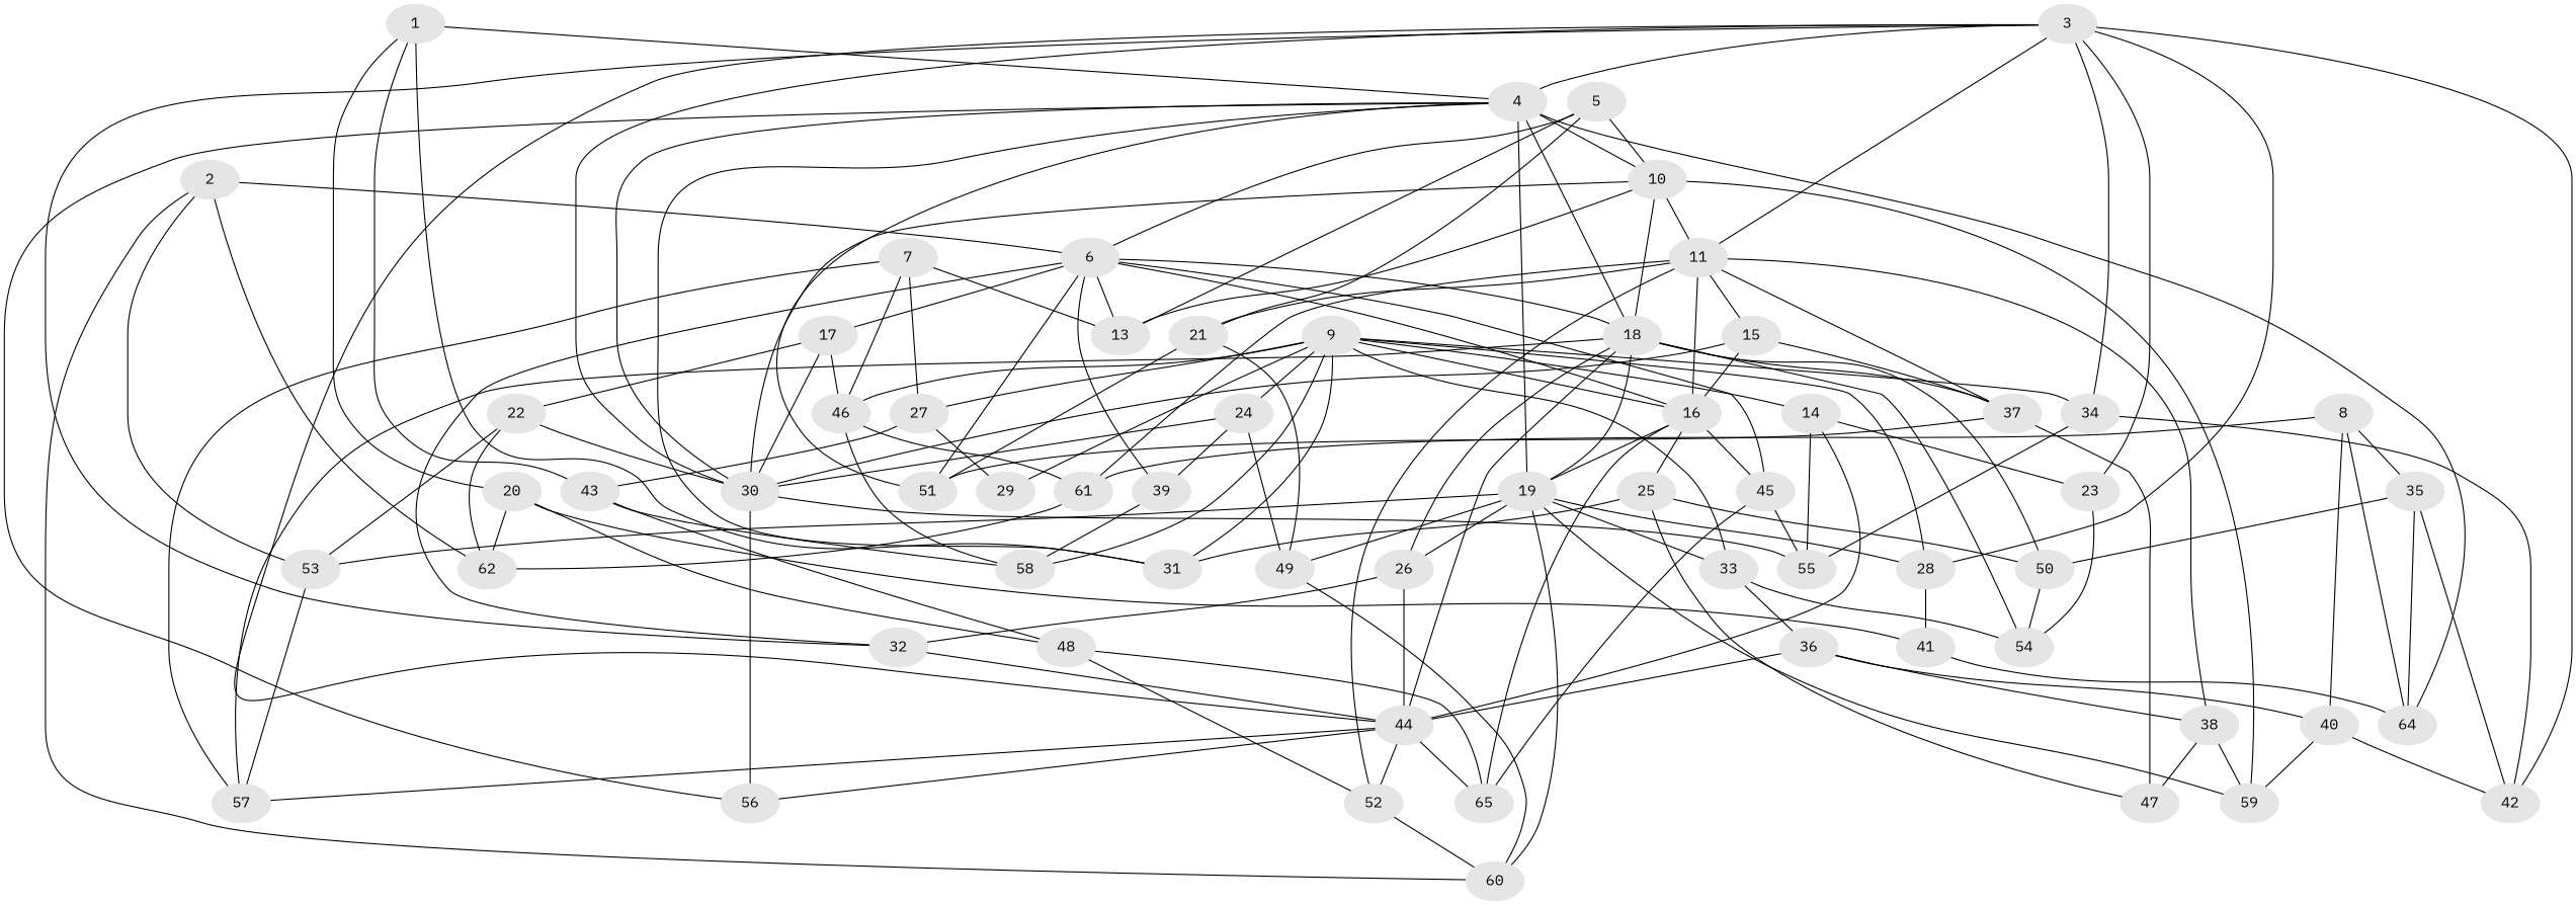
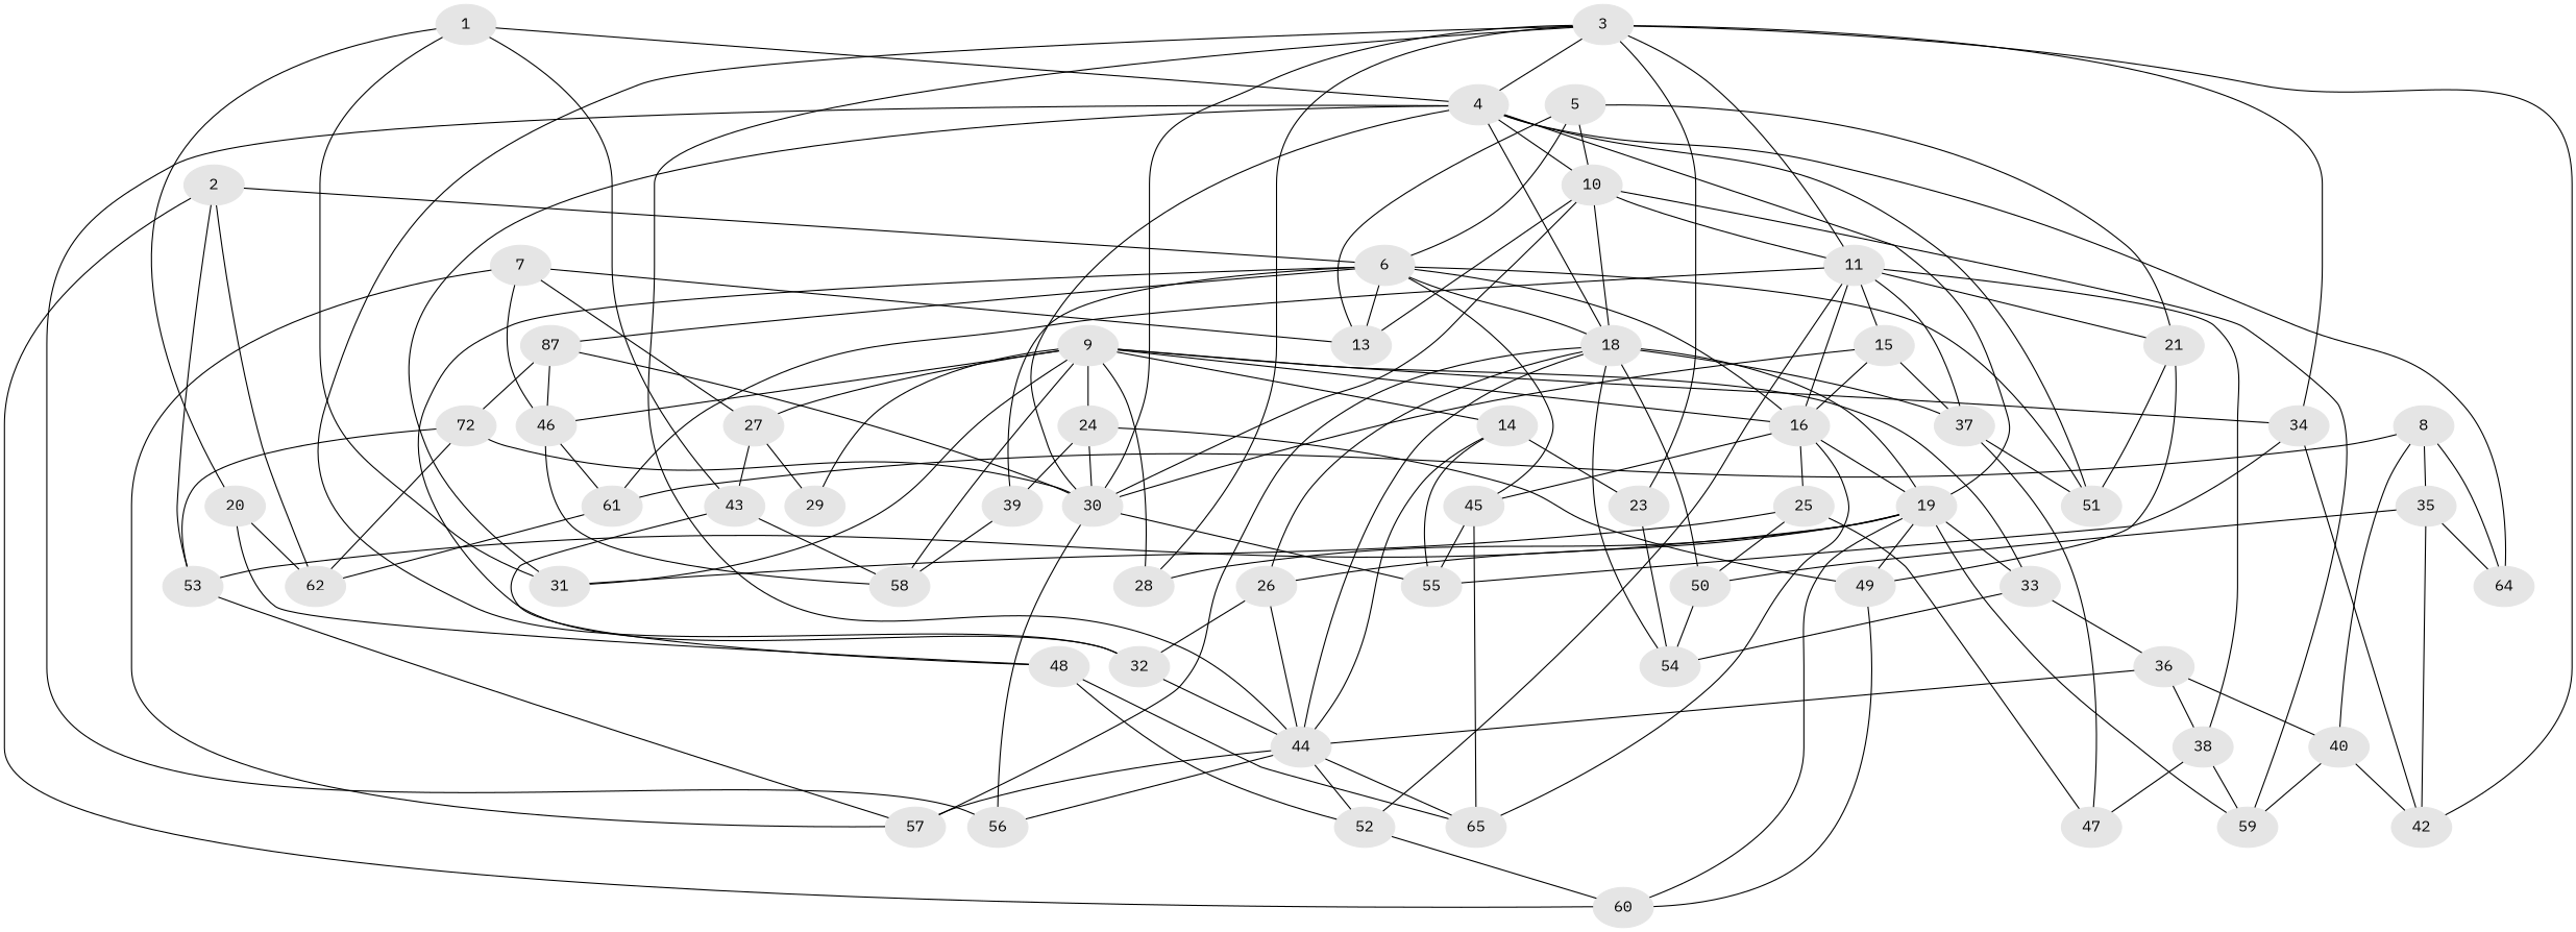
  graph {
    fontname="IBM Plex Mono"
    node [color=gray90 fontname="IBM Plex Mono" style=filled]
    edge [fontname="IBM Plex Mono" weight=1.0]
    1
    4
    20
    31
    43
    30
    10
    18
    19
    51
    56
    64
    62
-   41
    48
    58
    2
    6
    53
    60
    32
    13
    16
-   17
+   17 [label=87]
    39
    45
    57
    3
    11
    23
    28
    34
    42
    44
    21
    61
    15
    37
    38
    52
    54
    55
    65
    59
    26
    50
    33
    49
    5
    25
    46
-   22
+   22 [label=72]
    7
    27
    29
    8
    35
    40
    9
    14
    24
    36
    47
    1 -- 4
    1 -- 20
    1 -- 31
    1 -- 43
    4 -- 31
    4 -- 30
    4 -- 10
    4 -- 18 [weight=2.0]
    4 -- 19
    4 -- 51
    4 -- 56
    4 -- 64
    20 -- 62
-   20 -- 41
    20 -- 48
    43 -- 48
    43 -- 58
    30 -- 56 [weight=2.0]
    30 -- 55
    10 -- 30
    10 -- 18
    10 -- 13
    10 -- 11 [weight=2.0]
    10 -- 59
    18 -- 19
    18 -- 57
    18 -- 44
    18 -- 37 [weight=2.0]
    18 -- 54
    18 -- 26
    18 -- 50
    19 -- 53
    19 -- 60
    19 -- 28
    19 -- 59
    19 -- 26
    19 -- 33
    19 -- 49
-   41 -- 64
    48 -- 52
    48 -- 65
    2 -- 62
    2 -- 6
    2 -- 53
    2 -- 60
    6 -- 18
    6 -- 51
    6 -- 32
    6 -- 13
    6 -- 16
    6 -- 17
    6 -- 39
    6 -- 45
    53 -- 57
    32 -- 44
    16 -- 19 [weight=3.0]
    16 -- 45
    16 -- 65
    16 -- 25
    17 -- 30
    17 -- 46
    17 -- 22
    39 -- 58
    45 -- 55
    45 -- 65
    3 -- 4 [weight=2.0]
    3 -- 30
    3 -- 32
    3 -- 11 [weight=2.0]
    3 -- 23 [weight=2.0]
    3 -- 28
    3 -- 34
    3 -- 42
    3 -- 44
    11 -- 16
    11 -- 21
    11 -- 61
    11 -- 15
    11 -- 37
    11 -- 38
    11 -- 52
    23 -- 54
-   28 -- 41
    34 -- 42
    34 -- 55
    44 -- 56
    44 -- 57
    44 -- 52
    44 -- 65
    21 -- 51
    21 -- 49
    61 -- 62
    15 -- 30
    15 -- 16
    15 -- 37
    37 -- 51
    37 -- 47
    38 -- 59
    38 -- 47
    52 -- 60
    26 -- 32
    26 -- 44
    50 -- 54
    33 -- 54
    33 -- 36
    49 -- 60
    5 -- 10
    5 -- 6
    5 -- 13
    5 -- 21
    25 -- 31
    25 -- 50
    25 -- 47
    46 -- 58
    46 -- 61
    22 -- 30
    22 -- 62
    22 -- 53
    7 -- 13
    7 -- 57
    7 -- 46
    7 -- 27
    27 -- 43
    27 -- 29
    8 -- 64
    8 -- 61
    8 -- 35
    8 -- 40
    35 -- 64
    35 -- 42
    35 -- 50
    40 -- 42
    40 -- 59
    9 -- 31
    9 -- 58
    9 -- 16
    9 -- 28
    9 -- 34
    9 -- 33
    9 -- 46
    9 -- 27
    9 -- 29 [weight=2.0]
    9 -- 14
    9 -- 24
    14 -- 23
    14 -- 44
    14 -- 55
    24 -- 30
    24 -- 39
    24 -- 49
    36 -- 44
    36 -- 38
    36 -- 40
  }
